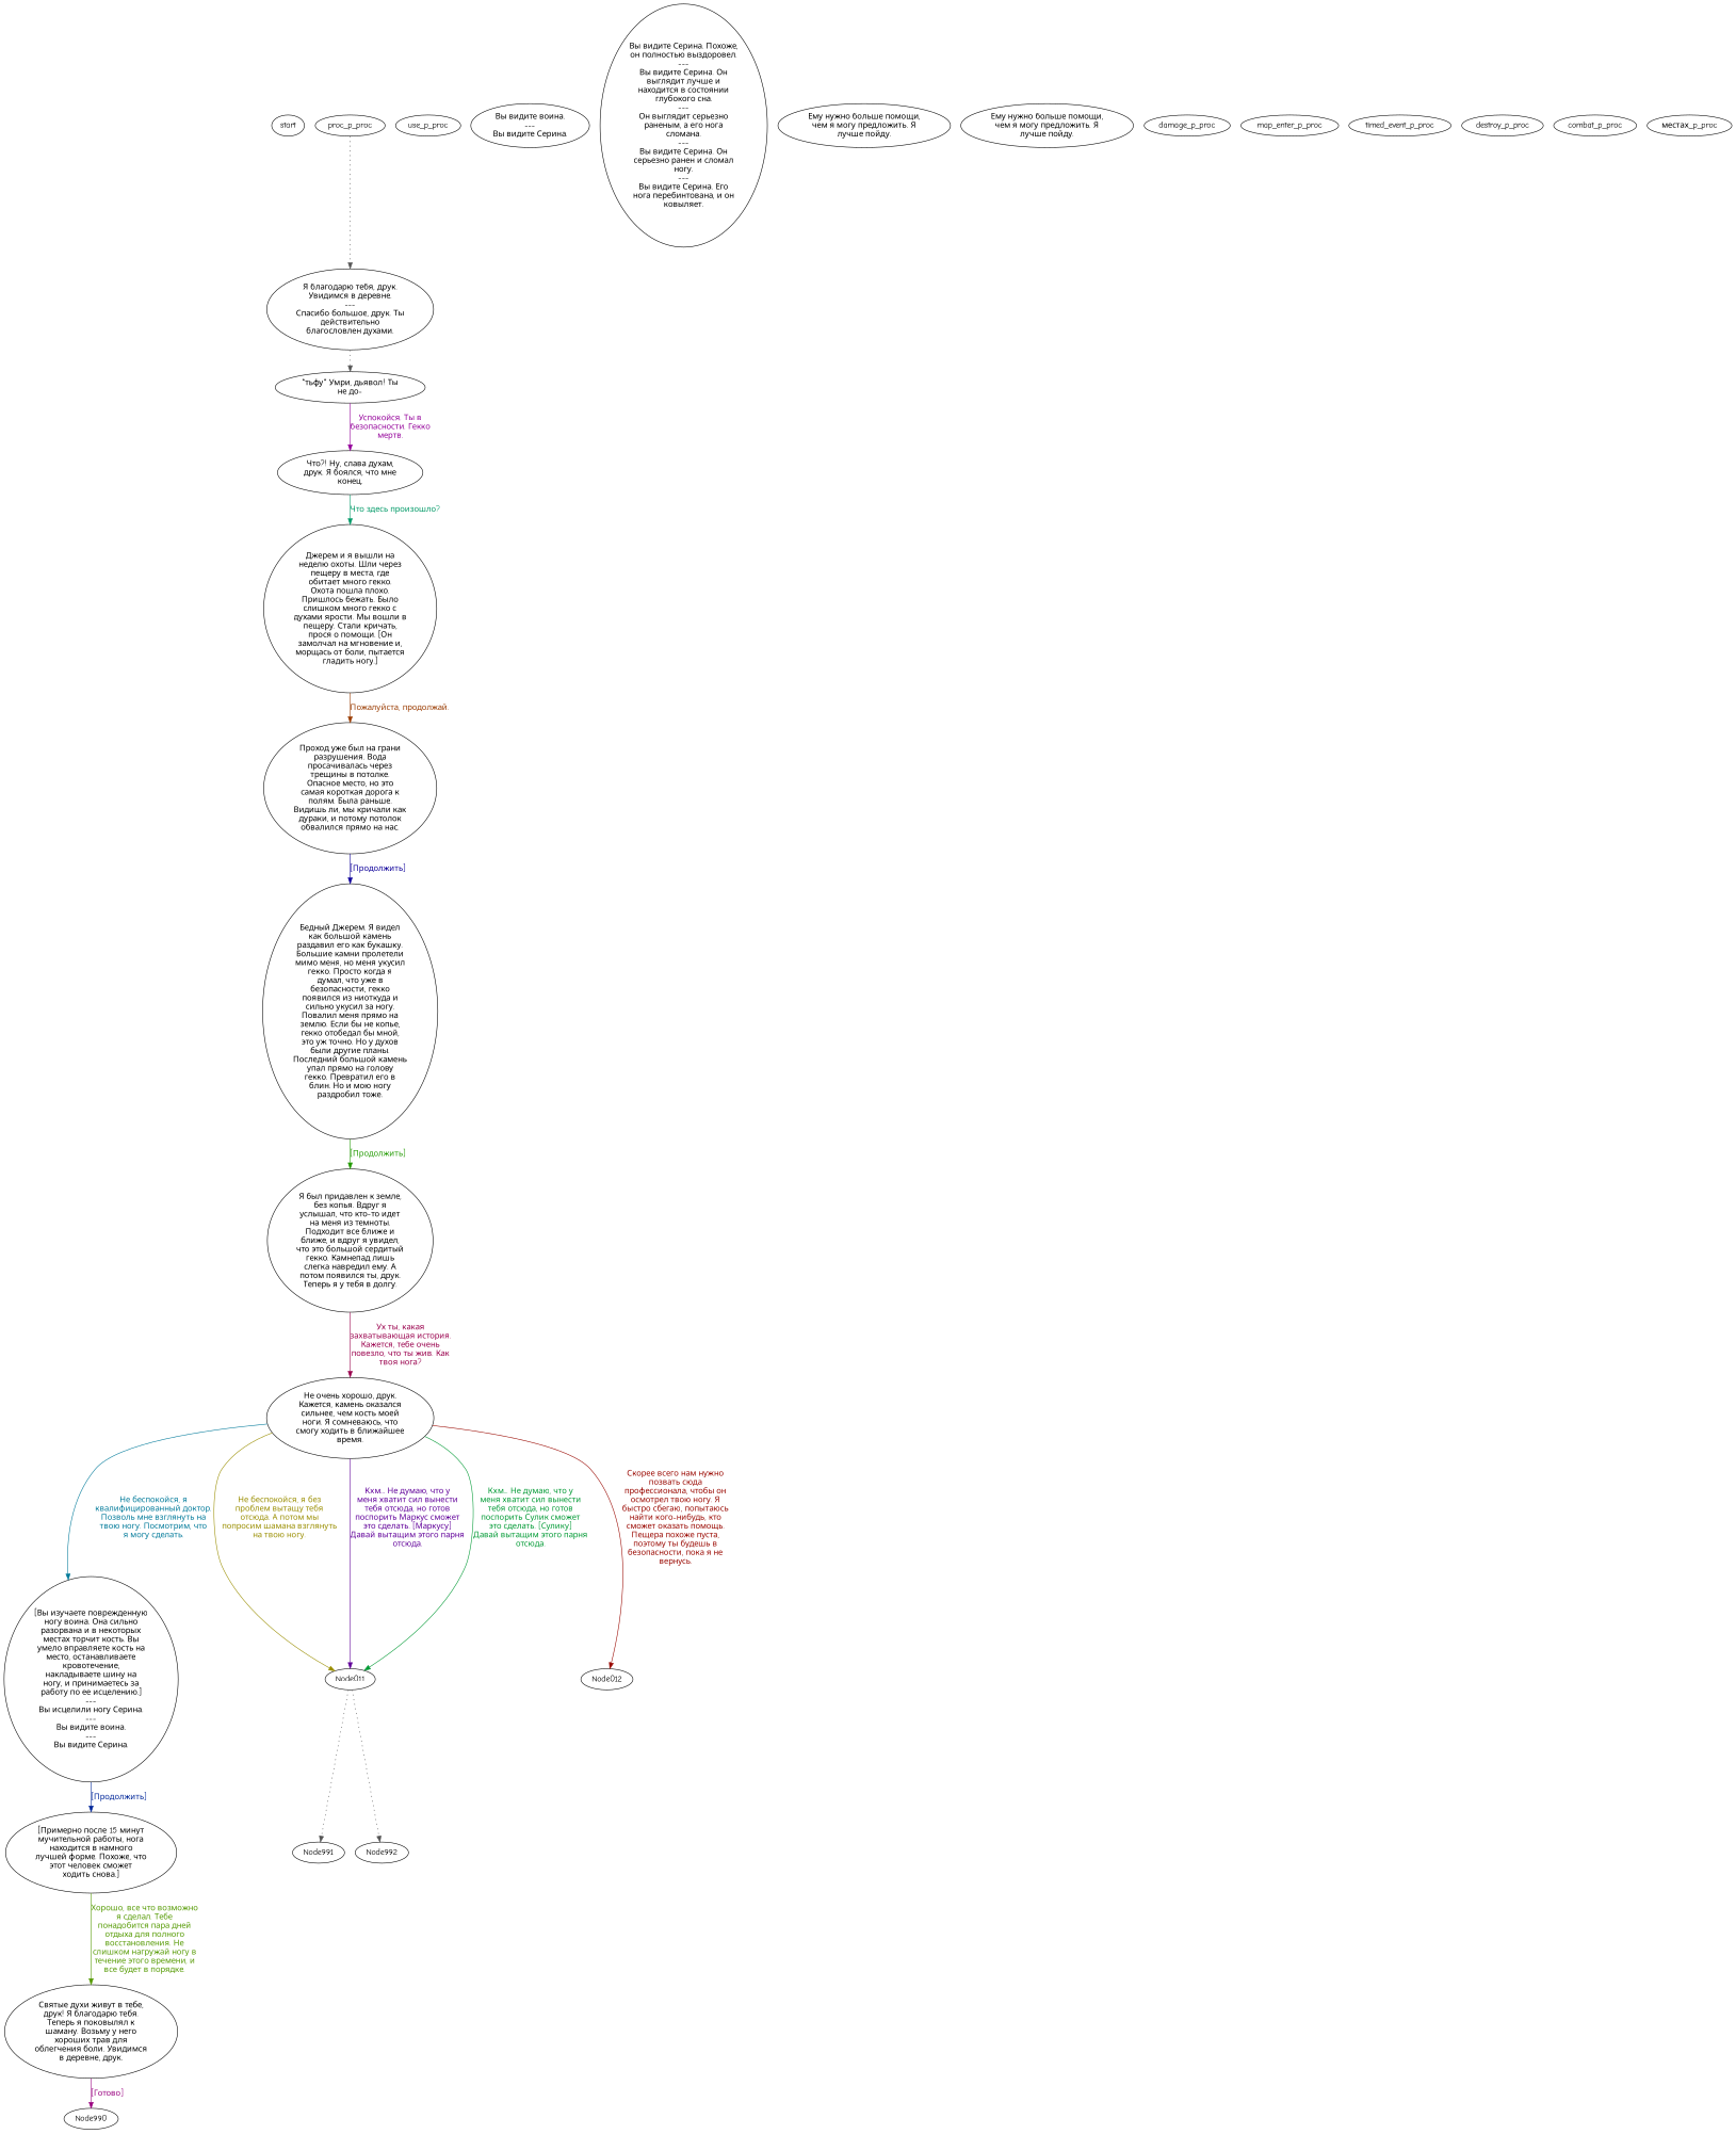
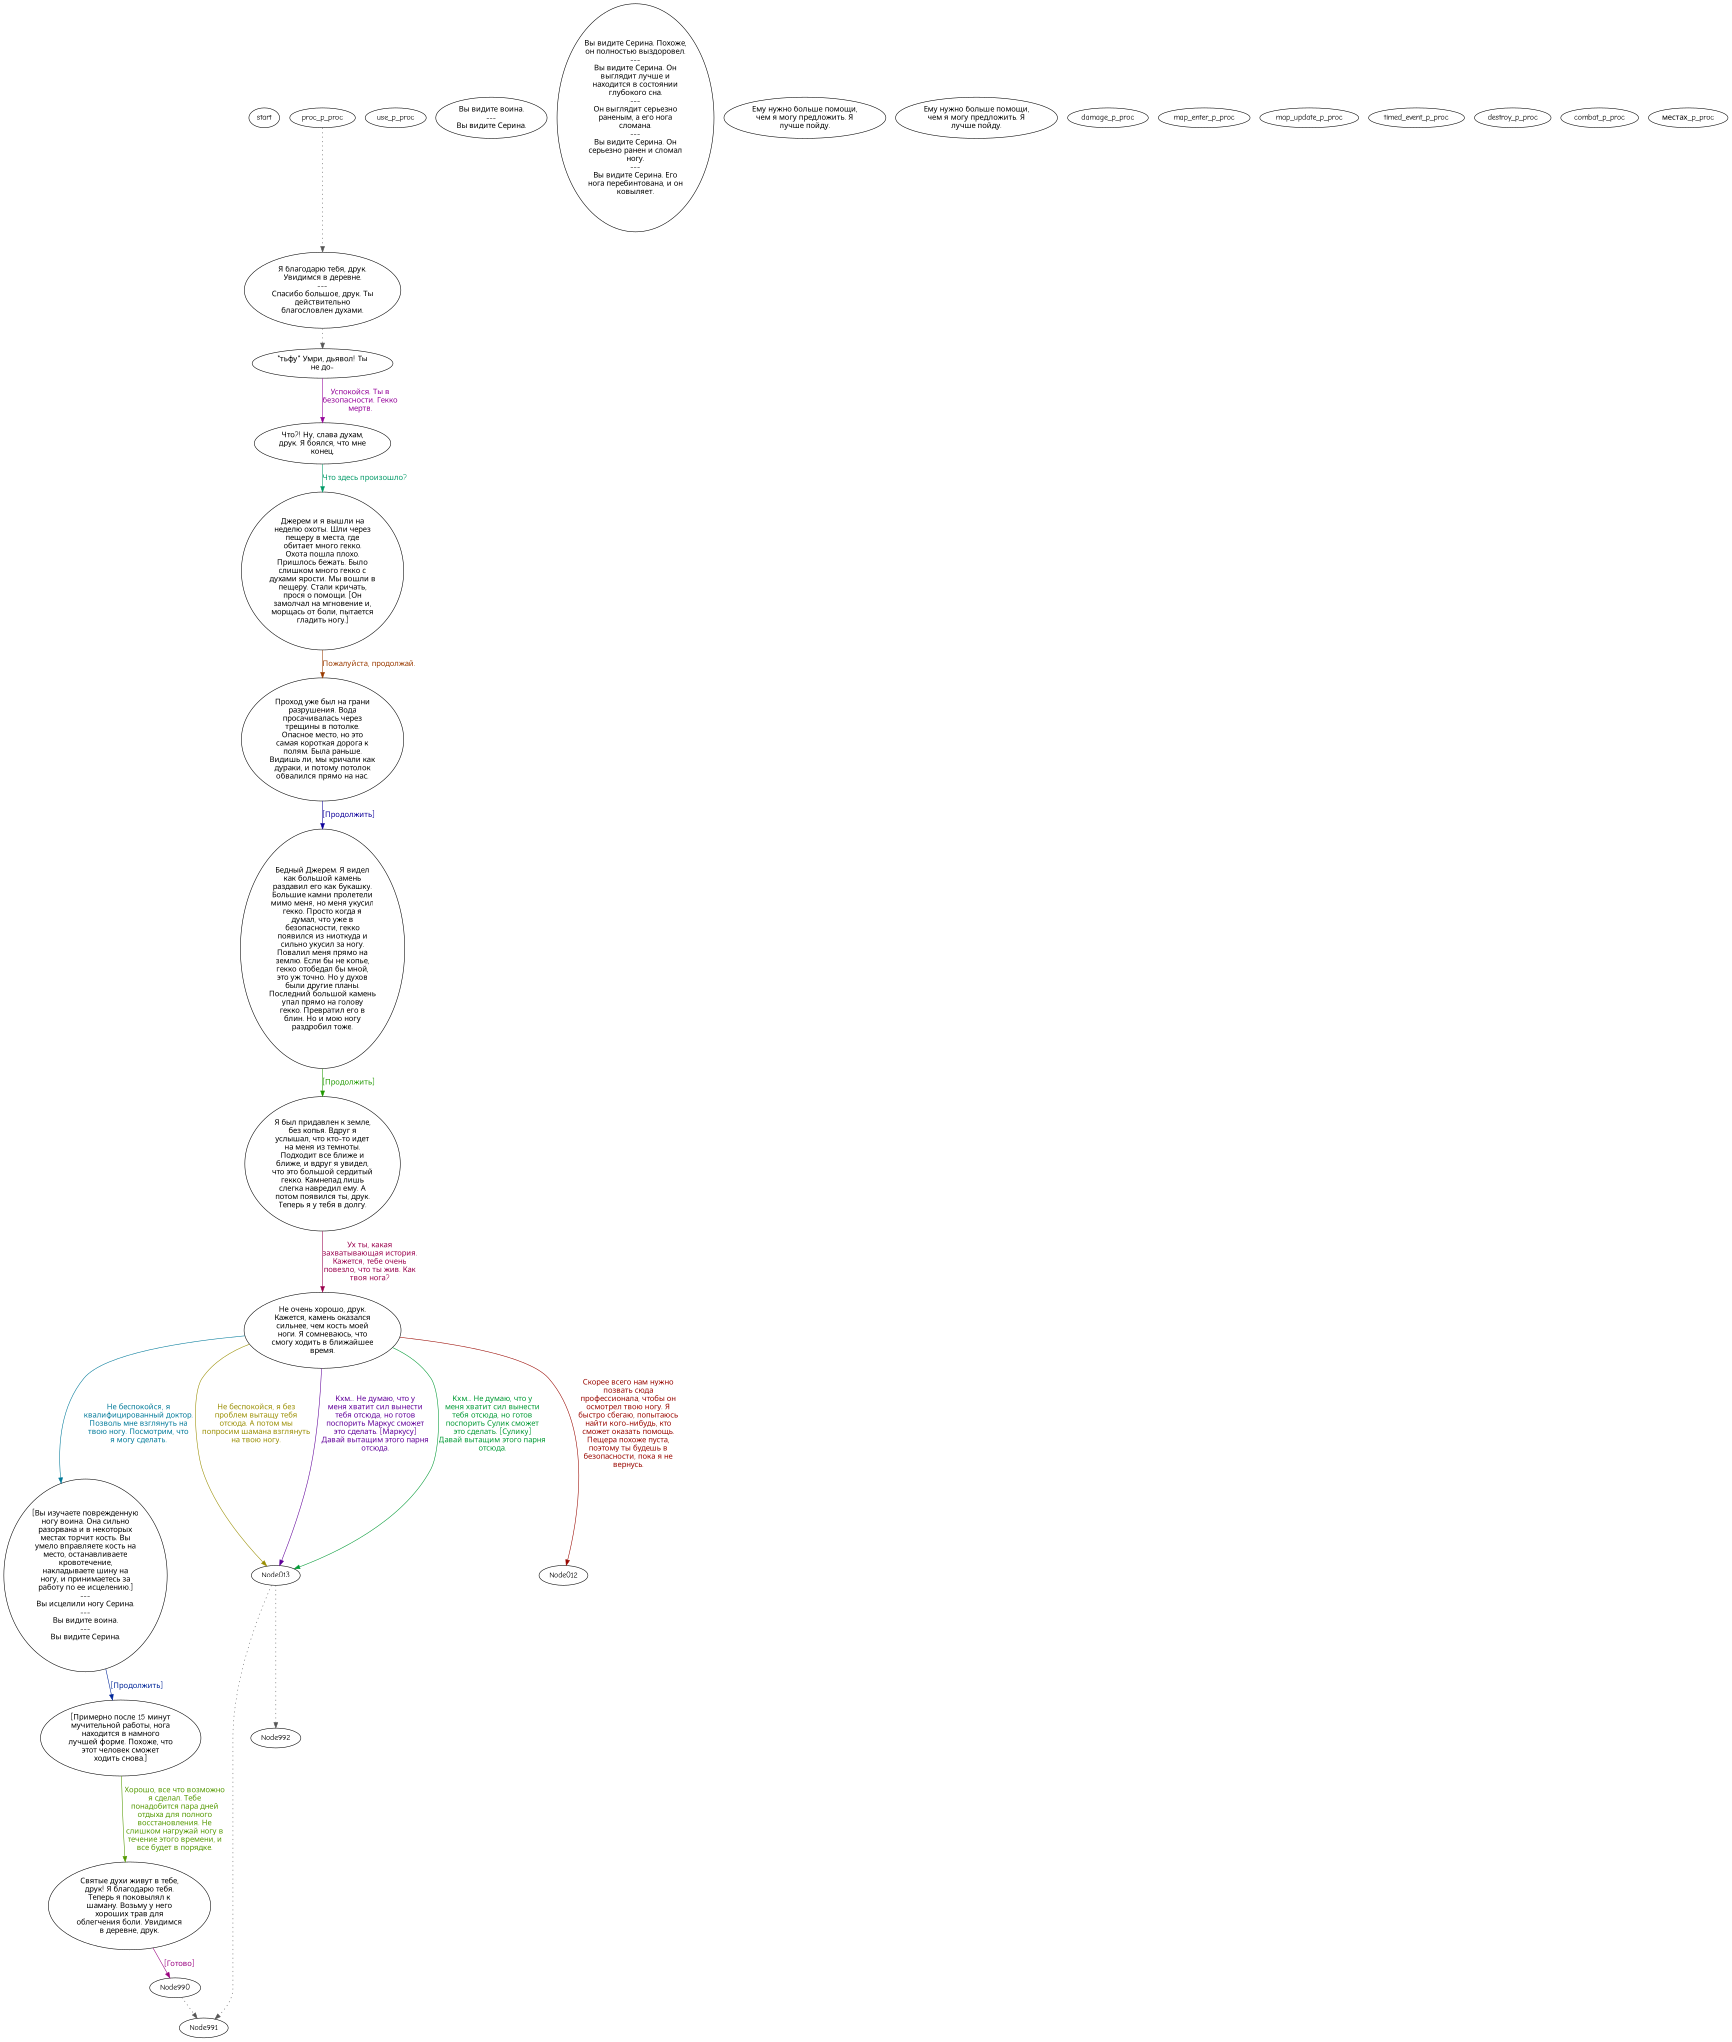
  digraph {
    fontname="Comic Neue"
    node [color="#000000" fillcolor="#FFFFFF" fontname="Comic Neue" style=filled]
    edge [color="#555555" fontname="Comic Neue"]
    start
    n2 [label=proc_p_proc]
    n3 [label="Я благодарю тебя, друк.\nУвидимся в деревне.\n---\nСпасибо большое, друк. Ты\nдействительно\nблагословлен духами."]
    n4 [label="*тьфу* Умри, дьявол! Ты\nне до-"]
    n5 [label="Что?! Ну, слава духам,\nдрук. Я боялся, что мне\nконец."]
    use_p_proc
    n7 [label="Вы видите воина.\n---\nВы видите Серина."]
    n8 [label="Вы видите Серина. Похоже,\nон полностью выздоровел.\n---\nВы видите Серина. Он\nвыглядит лучше и\nнаходится в состоянии\nглубокого сна.\n---\nОн выглядит серьезно\nраненым, а его нога\nсломана.\n---\nВы видите Серина. Он\nсерьезно ранен и сломал\nногу.\n---\nВы видите Серина. Его\nнога перебинтована, и он\nковыляет."]
    n9 [label="Ему нужно больше помощи,\nчем я могу предложить. Я\nлучше пойду."]
    n10 [label="Ему нужно больше помощи,\nчем я могу предложить. Я\nлучше пойду."]
    damage_p_proc
    map_enter_p_proc
+   map_update_p_proc
    n14 [label="Джерем и я вышли на\nнеделю охоты. Шли через\nпещеру в места, где\nобитает много гекко.\nОхота пошла плохо.\nПришлось бежать. Было\nслишком много гекко с\nдухами ярости. Мы вошли в\nпещеру. Стали кричать,\nпрося о помощи. [Он\nзамолчал на мгновение и,\nморщась от боли, пытается\nгладить ногу.]"]
    Node990
    Node991
    n17 [label="Проход уже был на грани\nразрушения. Вода\nпросачивалась через\nтрещины в потолке.\nОпасное место, но это\nсамая короткая дорога к\nполям. Была раньше.\nВидишь ли, мы кричали как\nдураки, и потому потолок\nобвалился прямо на нас."]
    n18 [label="Бедный Джерем. Я видел\nкак большой камень\nраздавил его как букашку.\nБольшие камни пролетели\nмимо меня, но меня укусил\nгекко. Просто когда я\nдумал, что уже в\nбезопасности, гекко\nпоявился из ниоткуда и\nсильно укусил за ногу.\nПовалил меня прямо на\nземлю. Если бы не копье,\nгекко отобедал бы мной,\nэто уж точно. Но у духов\nбыли другие планы.\nПоследний большой камень\nупал прямо на голову\nгекко. Превратил его в\nблин. Но и мою ногу\nраздробил тоже."]
    n19 [label="Я был придавлен к земле,\nбез копья. Вдруг я\nуслышал, что кто-то идет\nна меня из темноты.\nПодходит все ближе и\nближе, и вдруг я увидел,\nчто это большой сердитый\nгекко. Камнепад лишь\nслегка навредил ему. А\nпотом появился ты, друк.\nТеперь я у тебя в долгу."]
    n20 [label="Не очень хорошо, друк.\nКажется, камень оказался\nсильнее, чем кость моей\nноги. Я сомневаюсь, что\nсмогу ходить в ближайшее\nвремя."]
    n21 [label="[Вы изучаете поврежденную\nногу воина. Она сильно\nразорвана и в некоторых\nместах торчит кость. Вы\nумело вправляете кость на\nместо, останавливаете\nкровотечение,\nнакладываете шину на\nногу, и принимаетесь за\nработу по ее исцелению.]\n---\nВы исцелили ногу Серина.\n---\nВы видите воина.\n---\nВы видите Серина."]
-   Node011
+   Node011 [label=Node013]
    Node012
    n24 [label="[Примерно после 15 минут\nмучительной работы, нога\nнаходится в намного\nлучшей форме. Похоже, что\nэтот человек сможет\nходить снова.]"]
    Node992
    n26 [label="Святые духи живут в тебе,\nдрук! Я благодарю тебя.\nТеперь я поковылял к\nшаману. Возьму у него\nхороших трав для\nоблегчения боли. Увидимся\nв деревне, друк."]
    timed_event_p_proc
    destroy_p_proc
    combat_p_proc
    n30 [label="местах_p_proc"]
    n2 -> n3 [style=dotted]
    n3 -> n4 [style=dotted]
    n4 -> n5 [color="#930099" fontcolor="#930099" label="Успокойся. Ты в\nбезопасности. Гекко\nмертв."]
    n5 -> n14 [color="#009966" fontcolor="#009966" label="Что здесь произошло?"]
    n14 -> n17 [color="#993A00" fontcolor="#993A00" label="Пожалуйста, продолжай."]
+   Node990 -> Node991 [style=dotted]
    n17 -> n18 [color="#0D0099" fontcolor="#0D0099" label="[Продолжить]"]
    n18 -> n19 [color="#209900" fontcolor="#209900" label="[Продолжить]"]
    n19 -> n20 [color="#99004C" fontcolor="#99004C" label="Ух ты, какая\nзахватывающая история.\nКажется, тебе очень\nповезло, что ты жив. Как\nтвоя нога?"]
    n20 -> n21 [color="#007999" fontcolor="#007999" label="Не беспокойся, я\nквалифицированный доктор.\nПозволь мне взглянуть на\nтвою ногу. Посмотрим, что\nя могу сделать."]
    n20 -> Node011 [color="#998D00" fontcolor="#998D00" label="Не беспокойся, я без\nпроблем вытащу тебя\nотсюда. А потом мы\nпопросим шамана взглянуть\nна твою ногу."]
    n20 -> Node011 [color="#600099" fontcolor="#600099" label="Кхм... Не думаю, что у\nменя хватит сил вынести\nтебя отсюда, но готов\nпоспорить Маркус сможет\nэто сделать. [Маркусу]\nДавай вытащим этого парня\nотсюда."]
    n20 -> Node011 [color="#009933" fontcolor="#009933" label="Кхм... Не думаю, что у\nменя хватит сил вынести\nтебя отсюда, но готов\nпоспорить Сулик сможет\nэто сделать. [Сулику]\nДавай вытащим этого парня\nотсюда."]
    n20 -> Node012 [color="#990700" fontcolor="#990700" label="Скорее всего нам нужно\nпозвать сюда\nпрофессионала, чтобы он\nосмотрел твою ногу. Я\nбыстро сбегаю, попытаюсь\nнайти кого-нибудь, кто\nсможет оказать помощь.\nПещера похоже пуста,\nпоэтому ты будешь в\nбезопасности, пока я не\nвернусь."]
    n21 -> n24 [color="#002699" fontcolor="#002699" label="[Продолжить]"]
    Node011 -> Node991 [style=dotted]
    Node011 -> Node992 [style=dotted]
    n24 -> n26 [color="#539900" fontcolor="#539900" label="Хорошо, все что возможно\nя сделал. Тебе\nпонадобится пара дней\nотдыха для полного\nвосстановления. Не\nслишком нагружай ногу в\nтечение этого времени, и\nвсе будет в порядке."]
    n26 -> Node990 [color="#99007F" fontcolor="#99007F" label="[Готово]"]
  }
